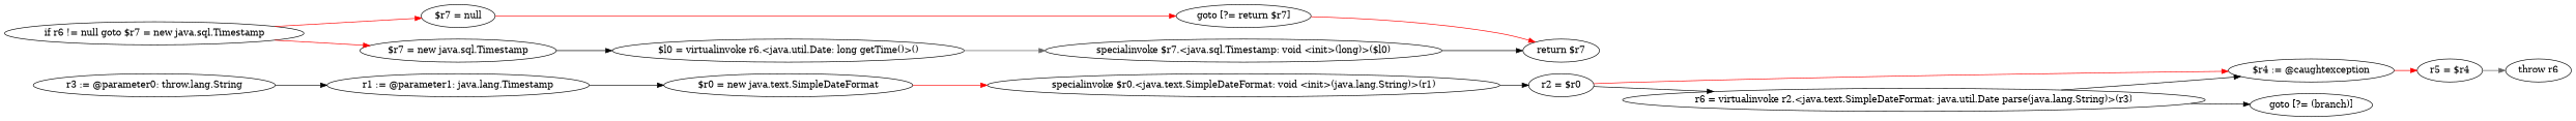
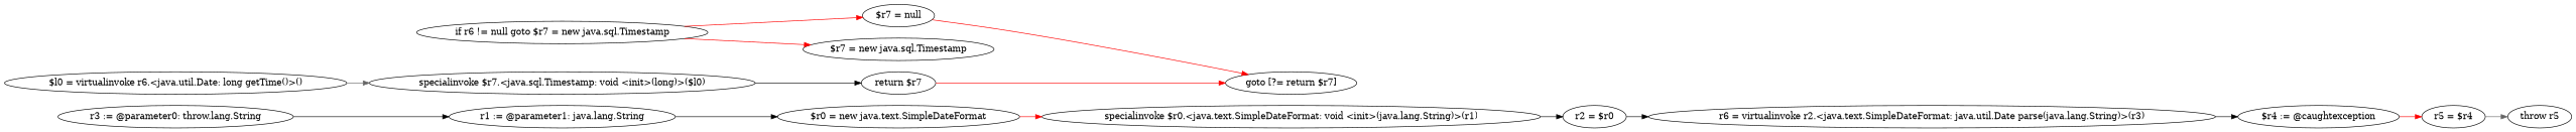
  digraph {
    rankdir=LR
    edge [color=black]
    n1 [label="r3 := @parameter0: throw.lang.String"]
-   "r1 := @parameter1: java.lang.String" [label="r1 := @parameter1: java.lang.Timestamp"]
+   "r1 := @parameter1: java.lang.String"
    "$r0 = new java.text.SimpleDateFormat"
    "specialinvoke $r0.<java.text.SimpleDateFormat: void <init>(java.lang.String)>(r1)"
    "r2 = $r0"
    "r6 = virtualinvoke r2.<java.text.SimpleDateFormat: java.util.Date parse(java.lang.String)>(r3)"
    "$r4 := @caughtexception"
-   "goto [?= (branch)]"
    "r5 = $r4"
    "if r6 != null goto $r7 = new java.sql.Timestamp"
    "$r7 = null"
    "$r7 = new java.sql.Timestamp"
-   "throw r5" [label="throw r6"]
+   "throw r5"
    "goto [?= return $r7]"
    "$l0 = virtualinvoke r6.<java.util.Date: long getTime()>()"
    "return $r7"
    "specialinvoke $r7.<java.sql.Timestamp: void <init>(long)>($l0)"
    n1 -> "r1 := @parameter1: java.lang.String"
    "r1 := @parameter1: java.lang.String" -> "$r0 = new java.text.SimpleDateFormat"
    "$r0 = new java.text.SimpleDateFormat" -> "specialinvoke $r0.<java.text.SimpleDateFormat: void <init>(java.lang.String)>(r1)" [color=red]
    "specialinvoke $r0.<java.text.SimpleDateFormat: void <init>(java.lang.String)>(r1)" -> "r2 = $r0"
    "r2 = $r0" -> "r6 = virtualinvoke r2.<java.text.SimpleDateFormat: java.util.Date parse(java.lang.String)>(r3)"
-   "r2 = $r0" -> "$r4 := @caughtexception" [color=red]
    "r6 = virtualinvoke r2.<java.text.SimpleDateFormat: java.util.Date parse(java.lang.String)>(r3)" -> "$r4 := @caughtexception"
-   "r6 = virtualinvoke r2.<java.text.SimpleDateFormat: java.util.Date parse(java.lang.String)>(r3)" -> "goto [?= (branch)]"
    "$r4 := @caughtexception" -> "r5 = $r4" [color=red]
    "r5 = $r4" -> "throw r5" [color=gray40]
    "if r6 != null goto $r7 = new java.sql.Timestamp" -> "$r7 = null" [color=red]
    "if r6 != null goto $r7 = new java.sql.Timestamp" -> "$r7 = new java.sql.Timestamp" [color=red]
    "$r7 = null" -> "goto [?= return $r7]" [color=red]
-   "$r7 = new java.sql.Timestamp" -> "$l0 = virtualinvoke r6.<java.util.Date: long getTime()>()"
-   "goto [?= return $r7]" -> "return $r7" [color=red]
+   "return $r7" -> "goto [?= return $r7]" [color=red]
    "$l0 = virtualinvoke r6.<java.util.Date: long getTime()>()" -> "specialinvoke $r7.<java.sql.Timestamp: void <init>(long)>($l0)" [color=gray40]
    "specialinvoke $r7.<java.sql.Timestamp: void <init>(long)>($l0)" -> "return $r7"
  }
